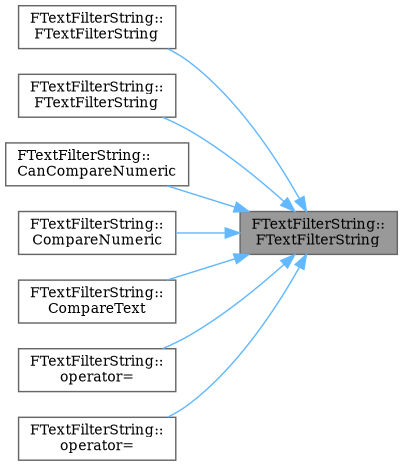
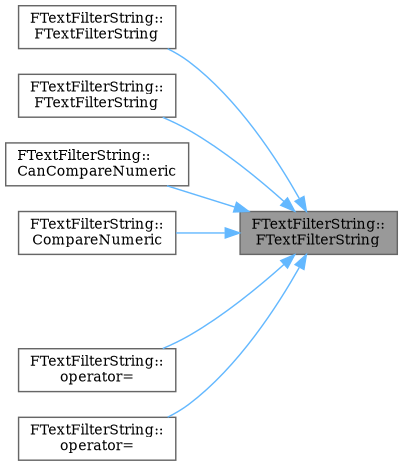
  digraph {
    rankdir=RL
    fontname="DejaVu Serif"
    node [color=grey40 fillcolor=white fontname="DejaVu Serif" fontsize=10 shape=box style=filled]
    edge [color=steelblue1 dir=back fontname="DejaVu Serif" fontsize=10 labelfontname=Helvetica labelfontsize=10 style=solid]
    n1 [color=gray40 fillcolor=grey60 fontcolor=black height=0.2 label="FTextFilterString::\lFTextFilterString" width=0.4]
    n2 [height=0.2 label="FTextFilterString::\lFTextFilterString" width=0.4]
    n3 [height=0.2 label="FTextFilterString::\lFTextFilterString" width=0.4]
    n4 [height=0.2 label="FTextFilterString::\lCanCompareNumeric" width=0.4]
    n5 [height=0.2 label="FTextFilterString::\lCompareNumeric" width=0.4]
-   n6 [height=0.2 label="FTextFilterString::\lCompareText" width=0.4]
    n7 [height=0.2 label="FTextFilterString::\loperator=" width=0.4]
    n8 [height=0.2 label="FTextFilterString::\loperator=" width=0.4]
    n1 -> n2
    n1 -> n3
    n1 -> n4
    n1 -> n5
-   n1 -> n6
    n1 -> n7
    n1 -> n8
  }
